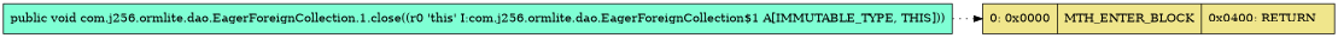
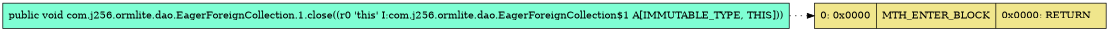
  digraph {
    rankdir=LR
    node [shape=record style=filled]
-   n1 [label="{0\:\ 0x0000|MTH_ENTER_BLOCK\l|0x0400: RETURN   \l}" fillcolor=khaki]
+   n1 [label="{0\:\ 0x0000|MTH_ENTER_BLOCK\l|0x0000: RETURN   \l}" fillcolor=khaki]
    n2 [label="{public void com.j256.ormlite.dao.EagerForeignCollection.1.close((r0 'this' I:com.j256.ormlite.dao.EagerForeignCollection$1 A[IMMUTABLE_TYPE, THIS])) }" fillcolor=aquamarine]
    n2 -> n1 [style=dotted]
  }
